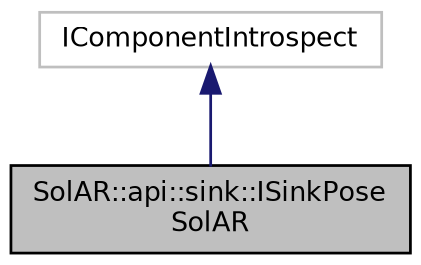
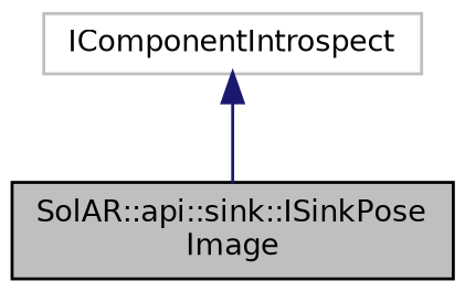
  digraph {
    node [fontname=Helvetica fontsize=10 shape=record style=filled]
-   n1 [color=black fillcolor=grey75 fontcolor=black height=0.2 label="SolAR::api::sink::ISinkPose\lSolAR" width=0.4]
+   n1 [color=black fillcolor=grey75 fontcolor=black height=0.2 label="SolAR::api::sink::ISinkPose\lImage" width=0.4]
    n2 [color=grey75 fillcolor=white height=0.2 label=IComponentIntrospect width=0.4]
    n2 -> n1 [color=midnightblue dir=back fontname=Helvetica fontsize=10 labelfontname=Helvetica labelfontsize=10 style=solid]
  }
